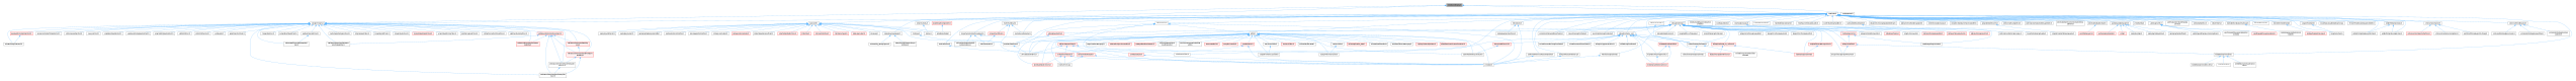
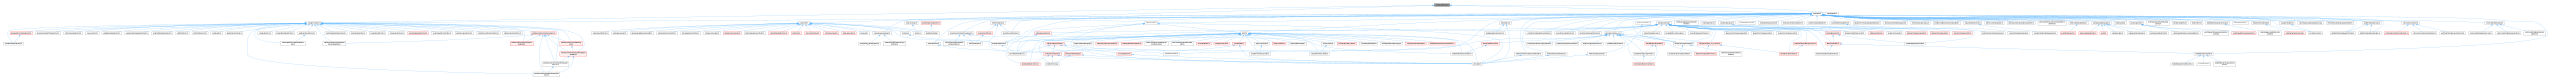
  digraph {
    fontname="Fira Sans"
    node [color=grey40 fillcolor=white fontname="Fira Sans" fontsize=10 shape=box style=filled]
    edge [color=steelblue1 dir=back fontname="Fira Sans" fontsize=10 labelfontname=Helvetica labelfontsize=10 style=solid]
    n1 [color=gray40 fillcolor=grey60 fontcolor=black height=0.2 label="AssetBundleData.h" width=0.4]
    n2 [height=0.2 label="AssetData.h" width=0.4]
    n3 [height=0.2 label="NoExportTypes.h" width=0.4]
    n4 [height=0.2 label="AssetManager.h" width=0.4]
    n5 [height=0.2 label="DataAsset.h" width=0.4]
    n6 [height=0.2 label="ActorDescContainer.h" width=0.4]
    n7 [height=0.2 label="AnimAssetFindReplace.h" width=0.4]
    n8 [height=0.2 label="AnimationGraphSchema.h" width=0.4]
    n9 [height=0.2 label="AnimationStateMachineSchema.h" width=0.4]
    n10 [height=0.2 label="AssetDataTagMapSerialization\lDetails.h" width=0.4]
    n11 [height=0.2 label="AssetDataToken.h" width=0.4]
    n12 [height=0.2 label="AssetDragDropOp.h" width=0.4]
    n13 [height=0.2 label="AssetReferenceFixer.h" width=0.4]
    n14 [height=0.2 label="AssetRegistryGenerator.h" width=0.4]
    n15 [height=0.2 label="AssetSelection.h" width=0.4]
    n16 [height=0.2 label="AssetSourceFilenameCache.h" width=0.4]
    n17 [height=0.2 label="AssetThumbnail.h" width=0.4]
    n18 [height=0.2 label="SDeleteAssetsDialog.h" width=0.4]
    n19 [height=0.2 label="AssetThumbnailWidget.h" width=0.4]
    n20 [height=0.2 label="AudioWidgetSubsystem.h" width=0.4]
    n21 [height=0.2 label="BlueprintActionDatabaseRegistrar.h" width=0.4]
    n22 [height=0.2 label="BlueprintAssetNodeSpawner.h" width=0.4]
    n23 [height=0.2 label="CollectionDragDropOp.h" width=0.4]
    n24 [height=0.2 label="CompileAllBlueprintsCommandlet.h" width=0.4]
    n25 [height=0.2 label="DataTableEditorUtils.h" width=0.4]
    n26 [height=0.2 label="EdGraphSchema.h" width=0.4]
    n27 [height=0.2 label="WidgetBlueprintEditor.h" width=0.4]
    n28 [height=0.2 label="EngineSharedPCH.h" width=0.4]
    n29 [height=0.2 label="EdGraphSchema_K2.h" width=0.4]
    n30 [height=0.2 label="SoundCueGraphSchema.h" width=0.4]
    n31 [height=0.2 label="SoundSubmixGraphSchema.h" width=0.4]
    n32 [height=0.2 label="Editor.h" width=0.4]
    n33 [height=0.2 label="SSkeletonWidget.h" width=0.4]
    n34 [height=0.2 label="EditorAnimUtils.h" width=0.4]
    n35 [height=0.2 label="EditorAssetSubsystem.h" width=0.4]
    n36 [height=0.2 label="EditorEngine.h" width=0.4]
    n37 [height=0.2 label="ExternalAssetDependencyGatherer.h" width=0.4]
    n38 [height=0.2 label="ExternalObjectAndActorDependency\lGatherer.h" width=0.4]
    n39 [height=0.2 label="ExternalPackageHelper.h" width=0.4]
    n40 [height=0.2 label="FileHelpers.h" width=0.4]
    n41 [height=0.2 label="GameplayCueManager.h" width=0.4]
    n42 [height=0.2 label="GameplayTagsManager.h" width=0.4]
    n43 [height=0.2 label="GatherTextFromAssetsCommandlet.h" width=0.4]
    n44 [height=0.2 label="IAssetFamily.h" width=0.4]
    n45 [height=0.2 label="LandscapeUtils.h" width=0.4]
    n46 [height=0.2 label="LevelSequenceShotMetaData\lLibrary.h" width=0.4]
    n47 [height=0.2 label="MediaTrackEditor.h" width=0.4]
    n48 [height=0.2 label="ObjectLibrary.h" width=0.4]
    n49 [height=0.2 label="ObjectTools.h" width=0.4]
    n50 [height=0.2 label="PropertyCustomizationHelpers.h" width=0.4]
    n51 [height=0.2 label="ReimportFbxSceneFactory.h" width=0.4]
    n52 [height=0.2 label="RigVMEditorBlueprintLibrary.h" width=0.4]
    n53 [height=0.2 label="RigVMEditorTools.h" width=0.4]
    n54 [height=0.2 label="RigVMTreeToolkitTask.h" width=0.4]
    n55 [height=0.2 label="SGraphPinClass.h" width=0.4]
    n56 [height=0.2 label="SGraphPinObject.h" width=0.4]
    n57 [height=0.2 label="SoundWaveLoadingBehavior.cpp" width=0.4]
    n58 [height=0.2 label="VPAssetThumbnailWrapperWidget.h" width=0.4]
    n59 [height=0.2 label="WidgetTemplateBlueprintClass.h" width=0.4]
    n60 [height=0.2 label="WidgetTemplateClass.h" width=0.4]
    n61 [height=0.2 label="WidgetTemplateImageClass.h" width=0.4]
    n62 [height=0.2 label="AddPatchTool.h" width=0.4]
    n63 [height=0.2 label="AddPrimitiveTool.h" width=0.4]
    n64 [height=0.2 label="AudioMeter.h" width=0.4]
    n65 [height=0.2 label="BakeTransformTool.h" width=0.4]
    n66 [color=red fillcolor="#FFF0F0" height=0.2 label="BaseMeshFromSplinesTool.h" width=0.4]
    n67 [height=0.2 label="TriangulateSplinesTool.h" width=0.4]
    n68 [height=0.2 label="CSGMeshesTool.h" width=0.4]
    n69 [height=0.2 label="CutMeshWithMeshTool.h" width=0.4]
    n70 [height=0.2 label="DataflowEditorWeightMapPaint\lTool.h" width=0.4]
    n71 [height=0.2 label="DeformMeshPolygonsTool.h" width=0.4]
    n72 [height=0.2 label="DisplaceMeshTool.h" width=0.4]
    n73 [height=0.2 label="DrawPolyPathTool.h" width=0.4]
    n74 [height=0.2 label="DrawPolygonTool.h" width=0.4]
    n75 [color=red fillcolor="#FFF0F0" height=0.2 label="DynamicMeshBrushTool.h" width=0.4]
    n76 [height=0.2 label="DynamicMeshSculptTool.h" width=0.4]
    n77 [height=0.2 label="MeshGroupPaintTool.h" width=0.4]
    n78 [height=0.2 label="AnimationCustomTransition.h" width=0.4]
    n79 [height=0.2 label="MeshVertexPaintTool.h" width=0.4]
    n80 [height=0.2 label="MeshVertexSculptTool.h" width=0.4]
    n81 [color=red fillcolor="#FFF0F0" height=0.2 label="MetasoundFrontendDocument.h" width=0.4]
    n82 [height=0.2 label="MetasoundFrontendInterface\lBindingRegistry.h" width=0.4]
    n83 [color=red fillcolor="#FFF0F0" height=0.2 label="MetasoundFrontendInterface\lRegistry.h" width=0.4]
    n84 [height=0.2 label="MetasoundFrontendNodeTemplate\lInput.h" width=0.4]
    n85 [color=red fillcolor="#FFF0F0" height=0.2 label="MetasoundFrontendNodeTemplate\lRegistry.h" width=0.4]
    n86 [height=0.2 label="MetasoundFrontendNodeTemplate\lReroute.h" width=0.4]
    n87 [color=red fillcolor="#FFF0F0" height=0.2 label="MetasoundFrontendRegistry\lKey.h" width=0.4]
    n88 [height=0.2 label="RemoveOccludedTrianglesTool.h" width=0.4]
    n89 [height=0.2 label="SelfUnionMeshesTool.h" width=0.4]
    n90 [height=0.2 label="UVLayoutTool.h" width=0.4]
    n91 [height=0.2 label="VoxelBlendMeshesTool.h" width=0.4]
    n92 [height=0.2 label="VoxelMorphologyMeshesTool.h" width=0.4]
    n93 [height=0.2 label="VoxelSolidifyMeshesTool.h" width=0.4]
    n94 [height=0.2 label="Engine.h" width=0.4]
    n95 [height=0.2 label="BlackboardData.h" width=0.4]
    n96 [color=red fillcolor="#FFF0F0" height=0.2 label="CommonUITypes.h" width=0.4]
    n97 [color=red fillcolor="#FFF0F0" height=0.2 label="DataLayerAsset.h" width=0.4]
    n98 [height=0.2 label="EnvQuery.h" width=0.4]
    n99 [height=0.2 label="GameplayAbilitySet.h" width=0.4]
    n100 [height=0.2 label="GameplayCueSet.h" width=0.4]
    n101 [height=0.2 label="GameplayTagResponseTable.h" width=0.4]
    n102 [height=0.2 label="MeshDeformerCollection.h" width=0.4]
    n103 [height=0.2 label="PreviewMeshCollection.h" width=0.4]
    n104 [height=0.2 label="PrimaryAssetLabel.h" width=0.4]
    n105 [color=red fillcolor="#FFF0F0" height=0.2 label="RigVMAssetUserData.h" width=0.4]
    n106 [height=0.2 label="SkeletalMeshLODSettings.h" width=0.4]
    n107 [color=red fillcolor="#FFF0F0" height=0.2 label="SmartObjectDefinition.h" width=0.4]
    n108 [color=red fillcolor="#FFF0F0" height=0.2 label="StateTree.h" width=0.4]
    n109 [color=red fillcolor="#FFF0F0" height=0.2 label="TextureCollection.h" width=0.4]
    n110 [height=0.2 label="TireType.h" width=0.4]
    n111 [color=red fillcolor="#FFF0F0" height=0.2 label="ActorDescContainerCollection.h" width=0.4]
    n112 [height=0.2 label="ActorDescContainerSubsystem.h" width=0.4]
    n113 [height=0.2 label="WorldPartitionBlueprintLibrary.h" width=0.4]
    n114 [height=0.2 label="AnimAssetFindReplaceCurves.h" width=0.4]
    n115 [height=0.2 label="AnimAssetFindReplaceNotifies.h" width=0.4]
    n116 [height=0.2 label="AnimAssetFindReplaceSync\lMarkers.h" width=0.4]
    n117 [height=0.2 label="AnimationCustomTransition\lSchema.h" width=0.4]
    n118 [height=0.2 label="AnimationStateGraphSchema.h" width=0.4]
    n119 [height=0.2 label="ExternalContentDragDropOp.h" width=0.4]
    n120 [color=red fillcolor="#FFF0F0" height=0.2 label="LevelEditorViewport.h" width=0.4]
    n121 [color=red fillcolor="#FFF0F0" height=0.2 label="IPropertyUtilities.h" width=0.4]
    n122 [height=0.2 label="UnrealEdSharedPCH.h" width=0.4]
    n123 [height=0.2 label="SoundSubmixGraphNode.h" width=0.4]
    n124 [height=0.2 label="SGraphPinDataTableRowName.h" width=0.4]
    n125 [height=0.2 label="BlueprintActionMenuBuilder.h" width=0.4]
    n126 [height=0.2 label="BlueprintActionMenuItem.h" width=0.4]
    n127 [height=0.2 label="BlueprintActionMenuUtils.h" width=0.4]
    n128 [height=0.2 label="BlueprintDragDropMenuItem.h" width=0.4]
    n129 [color=red fillcolor="#FFF0F0" height=0.2 label="BlueprintEditor.h" width=0.4]
    n130 [height=0.2 label="BlueprintPaletteFavorites.h" width=0.4]
    n131 [color=red fillcolor="#FFF0F0" height=0.2 label="DataflowSchema.h" width=0.4]
    n132 [color=red fillcolor="#FFF0F0" height=0.2 label="EdGraphNodeUtils.h" width=0.4]
    n133 [color=red fillcolor="#FFF0F0" height=0.2 label="EdGraphSchema_K2_Actions.h" width=0.4]
    n134 [color=red fillcolor="#FFF0F0" height=0.2 label="RigVMEdGraphSchema.h" width=0.4]
    n135 [color=red fillcolor="#FFF0F0" height=0.2 label="FindInBlueprints.h" width=0.4]
    n136 [height=0.2 label="ImaginaryBlueprintData.h" width=0.4]
    n137 [height=0.2 label="GraphActionNode.h" width=0.4]
    n138 [color=red fillcolor="#FFF0F0" height=0.2 label="GraphEditorDragDropAction.h" width=0.4]
    n139 [height=0.2 label="MaterialGraphSchema.h" width=0.4]
    n140 [color=red fillcolor="#FFF0F0" height=0.2 label="RigVMActionMenuBuilder.h" width=0.4]
    n141 [color=red fillcolor="#FFF0F0" height=0.2 label="RigVMActionMenuItem.h" width=0.4]
    n142 [color=red fillcolor="#FFF0F0" height=0.2 label="RigVMActionMenuUtils.h" width=0.4]
    n143 [height=0.2 label="RigVMFindReferences.h" width=0.4]
    n144 [height=0.2 label="SGraphEditorActionMenu.h" width=0.4]
    n145 [height=0.2 label="SoundClassGraphSchema.h" width=0.4]
    n146 [height=0.2 label="SDesignerView.h" width=0.4]
    n147 [height=0.2 label="WidgetBlueprintApplication\lMode.h" width=0.4]
    n148 [height=0.2 label="WidgetBlueprintEditorUtils.h" width=0.4]
    n149 [height=0.2 label="AnimationConduitGraphSchema.h" width=0.4]
    n150 [height=0.2 label="AnimationTransitionSchema.h" width=0.4]
    n151 [color=red fillcolor="#FFF0F0" height=0.2 label="BlueprintEditorUtils.h" width=0.4]
    n152 [color=red fillcolor="#FFF0F0" height=0.2 label="BlueprintGraphDefinitions.h" width=0.4]
    n153 [height=0.2 label="BlueprintTypePromotion.h" width=0.4]
    n154 [height=0.2 label="RigVMDeveloperTypeUtils.h" width=0.4]
    n155 [color=red fillcolor="#FFF0F0" height=0.2 label="RigVMVariableDescription.h" width=0.4]
    n156 [color=red fillcolor="#FFF0F0" height=0.2 label="RigVMExternalVariable.h" width=0.4]
    n157 [height=0.2 label="WidgetGraphSchema.h" width=0.4]
    n158 [color=red fillcolor="#FFF0F0" height=0.2 label="BookMarkTypeActions.h" width=0.4]
    n159 [height=0.2 label="FractureTool.cpp" width=0.4]
    n160 [height=0.2 label="UnrealEd.h" width=0.4]
    n161 [height=0.2 label="GameModeInfoCustomizer.h" width=0.4]
    n162 [color=red fillcolor="#FFF0F0" height=0.2 label="AnimGraphNode_Base.h" width=0.4]
    n163 [height=0.2 label="AnimNodeEditModes.h" width=0.4]
    n164 [height=0.2 label="BrushBuilderDragDropOp.h" width=0.4]
    n165 [color=red fillcolor="#FFF0F0" height=0.2 label="DisplayClusterObjectRef.h" width=0.4]
    n166 [color=red fillcolor="#FFF0F0" height=0.2 label="EdModeInteractiveToolsContext.h" width=0.4]
    n167 [color=red fillcolor="#FFF0F0" height=0.2 label="EditorModeManager.h" width=0.4]
    n168 [color=red fillcolor="#FFF0F0" height=0.2 label="EditorViewportClient.h" width=0.4]
    n169 [height=0.2 label="ExportTextDragDropOp.h" width=0.4]
    n170 [color=red fillcolor="#FFF0F0" height=0.2 label="ExternalDirtyActorsTracker.h" width=0.4]
    n171 [color=red fillcolor="#FFF0F0" height=0.2 label="LegacyEdModeInterfaces.h" width=0.4]
-   n172 [height=0.2 label="EditorViewportClient\lConditionUtils.h" width=0.4]
+   n172 [height=0.2 label="MovieSceneDirectorBlueprint\lConditionUtils.h" width=0.4]
    n173 [height=0.2 label="MovieSceneDynamicBinding\lUtils.h" width=0.4]
    n174 [color=red fillcolor="#FFF0F0" height=0.2 label="PersonaModule.h" width=0.4]
    n175 [color=red fillcolor="#FFF0F0" height=0.2 label="SGraphPinVector.h" width=0.4]
    n176 [height=0.2 label="SGraphPinVector2DSlider.h" width=0.4]
    n177 [height=0.2 label="SGraphPinVectorSlider.h" width=0.4]
    n178 [height=0.2 label="SVector2DSlider.h" width=0.4]
    n179 [color=red fillcolor="#FFF0F0" height=0.2 label="SVector4Slider.h" width=0.4]
    n180 [height=0.2 label="SVectorSlider.h" width=0.4]
    n181 [height=0.2 label="SubTrackEditorBase.h" width=0.4]
    n182 [color=red fillcolor="#FFF0F0" height=0.2 label="UnrealEdMisc.h" width=0.4]
    n183 [color=red fillcolor="#FFF0F0" height=0.2 label="UnrealEdEngine.h" width=0.4]
    n184 [color=red fillcolor="#FFF0F0" height=0.2 label="WorldDataLayers.h" width=0.4]
    n185 [height=0.2 label="PackageHelperFunctions.h" width=0.4]
    n186 [height=0.2 label="AnimNotify_GameplayCue.h" width=0.4]
    n187 [height=0.2 label="GameplayAbilitiesDeveloper\lSettings.h" width=0.4]
    n188 [height=0.2 label="GameplayTags.h" width=0.4]
    n189 [height=0.2 label="GameplayTagsModule.h" width=0.4]
    n190 [height=0.2 label="GameplayTagsSettings.h" width=0.4]
    n191 [color=red fillcolor="#FFF0F0" height=0.2 label="NativeGameplayTags.h" width=0.4]
    n192 [color=red fillcolor="#FFF0F0" height=0.2 label="UITag.h" width=0.4]
    n193 [height=0.2 label="LandscapeEditLayerMergeRender\lContext.h" width=0.4]
    n194 [color=red fillcolor="#FFF0F0" height=0.2 label="LandscapeEditLayerRenderer.h" width=0.4]
    n195 [height=0.2 label="LandscapeEditResourcesSubsystem.h" width=0.4]
    n196 [height=0.2 label="DetailTreeNode.h" width=0.4]
    n197 [height=0.2 label="PerlinNoiseChannelDetails\lCustomization.h" width=0.4]
    n198 [height=0.2 label="SRigVMSwapAssetReferences\lWidget.h" width=0.4]
    n199 [color=red fillcolor="#FFF0F0" height=0.2 label="SRigVMChangesTreeView.h" width=0.4]
    n200 [color=red fillcolor="#FFF0F0" height=0.2 label="BlackboardComponent.h" width=0.4]
    n1 -> n2
    n1 -> n3
    n1 -> n4
    n1 -> n5
    n2 -> n3
    n2 -> n6
    n2 -> n7
    n2 -> n8
    n2 -> n9
    n2 -> n10
    n2 -> n11
    n2 -> n12
    n2 -> n13
    n2 -> n14
    n2 -> n15
    n2 -> n16
    n2 -> n17
    n2 -> n18
    n2 -> n19
    n2 -> n20
    n2 -> n21
    n2 -> n22
    n2 -> n23
    n2 -> n24
    n2 -> n25
    n2 -> n26
    n2 -> n27
    n2 -> n28
    n2 -> n29
    n2 -> n30
    n2 -> n31
    n2 -> n32
    n2 -> n33
    n2 -> n34
    n2 -> n35
    n2 -> n36
    n2 -> n37
    n2 -> n38
    n2 -> n39
    n2 -> n40
    n2 -> n41
    n2 -> n42
    n2 -> n43
    n2 -> n44
    n2 -> n45
    n2 -> n46
    n2 -> n47
    n2 -> n48
    n2 -> n49
    n2 -> n50
    n2 -> n51
    n2 -> n52
    n2 -> n53
    n2 -> n54
    n2 -> n55
    n2 -> n56
    n2 -> n57
    n2 -> n58
    n2 -> n59
    n2 -> n60
    n2 -> n61
    n3 -> n62
    n3 -> n63
    n3 -> n64
    n3 -> n65
    n3 -> n66
    n3 -> n67
    n3 -> n68
    n3 -> n69
    n3 -> n70
    n3 -> n71
    n3 -> n72
    n3 -> n73
    n3 -> n74
    n3 -> n75
    n3 -> n76
    n3 -> n77
    n3 -> n78
    n3 -> n79
    n3 -> n80
    n3 -> n81
    n3 -> n82
    n3 -> n83
    n3 -> n84
    n3 -> n85
    n3 -> n86
    n3 -> n87
    n3 -> n88
    n3 -> n89
    n3 -> n90
    n3 -> n91
    n3 -> n92
    n3 -> n93
    n5 -> n28
    n5 -> n41
    n5 -> n94
    n5 -> n95
    n5 -> n96
    n5 -> n97
    n5 -> n98
    n5 -> n99
    n5 -> n100
    n5 -> n101
    n5 -> n102
    n5 -> n103
    n5 -> n104
    n5 -> n105
    n5 -> n106
    n5 -> n107
    n5 -> n108
    n5 -> n109
    n5 -> n110
    n6 -> n111
    n6 -> n112
    n6 -> n113
    n7 -> n114
    n7 -> n115
    n7 -> n116
    n8 -> n117
    n8 -> n118
    n12 -> n119
    n15 -> n120
    n17 -> n18
    n17 -> n121
    n17 -> n122
    n20 -> n123
    n25 -> n124
    n26 -> n8
    n26 -> n9
    n26 -> n28
    n26 -> n29
    n26 -> n30
    n26 -> n31
    n26 -> n125
    n26 -> n126
    n26 -> n127
    n26 -> n128
    n26 -> n129
    n26 -> n130
    n26 -> n131
    n26 -> n132
    n26 -> n133
    n26 -> n134
    n26 -> n135
    n26 -> n136
    n26 -> n137
    n26 -> n138
    n26 -> n139
    n26 -> n140
    n26 -> n141
    n26 -> n142
    n26 -> n143
    n26 -> n144
    n26 -> n145
    n27 -> n146
    n27 -> n147
    n27 -> n148
    n28 -> n122
    n29 -> n8
    n29 -> n122
    n29 -> n133
    n29 -> n149
    n29 -> n150
    n29 -> n151
    n29 -> n152
    n29 -> n153
    n29 -> n154
    n29 -> n155
    n29 -> n156
    n29 -> n157
    n32 -> n122
    n32 -> n158
    n32 -> n159
    n32 -> n160
    n32 -> n161
    n32 -> n162
    n32 -> n163
    n32 -> n164
    n32 -> n165
    n32 -> n166
    n32 -> n167
    n32 -> n168
    n32 -> n169
    n32 -> n170
    n32 -> n171
    n32 -> n172
    n32 -> n173
    n32 -> n174
    n32 -> n175
    n32 -> n176
    n32 -> n177
    n32 -> n178
    n32 -> n179
    n32 -> n180
    n32 -> n181
    n32 -> n182
    n34 -> n8
    n36 -> n32
    n36 -> n122
    n36 -> n158
    n36 -> n160
    n36 -> n183
    n39 -> n184
    n40 -> n160
    n40 -> n185
    n41 -> n186
    n41 -> n187
    n42 -> n188
    n42 -> n189
    n42 -> n190
    n42 -> n191
    n42 -> n192
    n43 -> n160
    n45 -> n193
    n45 -> n194
    n45 -> n195
    n48 -> n94
    n50 -> n161
    n50 -> n196
    n50 -> n197
    n51 -> n160
    n52 -> n198
    n54 -> n199
    n56 -> n55
    n60 -> n59
    n60 -> n61
    n66 -> n67
    n79 -> n70
    n81 -> n82
    n81 -> n83
    n81 -> n84
    n81 -> n85
    n81 -> n86
    n81 -> n87
    n85 -> n84
    n85 -> n86
    n86 -> n84
    n87 -> n85
    n110 -> n28
    n120 -> n158
    n120 -> n159
    n120 -> n160
    n121 -> n196
    n129 -> n27
    n129 -> n128
    n132 -> n28
    n133 -> n134
    n133 -> n152
    n135 -> n129
    n135 -> n136
    n138 -> n134
    n139 -> n160
    n151 -> n161
    n154 -> n155
    n156 -> n154
    n156 -> n155
    n167 -> n159
    n167 -> n160
    n168 -> n33
    n168 -> n120
    n168 -> n122
    n168 -> n160
    n178 -> n176
    n180 -> n177
    n182 -> n120
    n182 -> n160
    n183 -> n160
    n200 -> n95
  }
